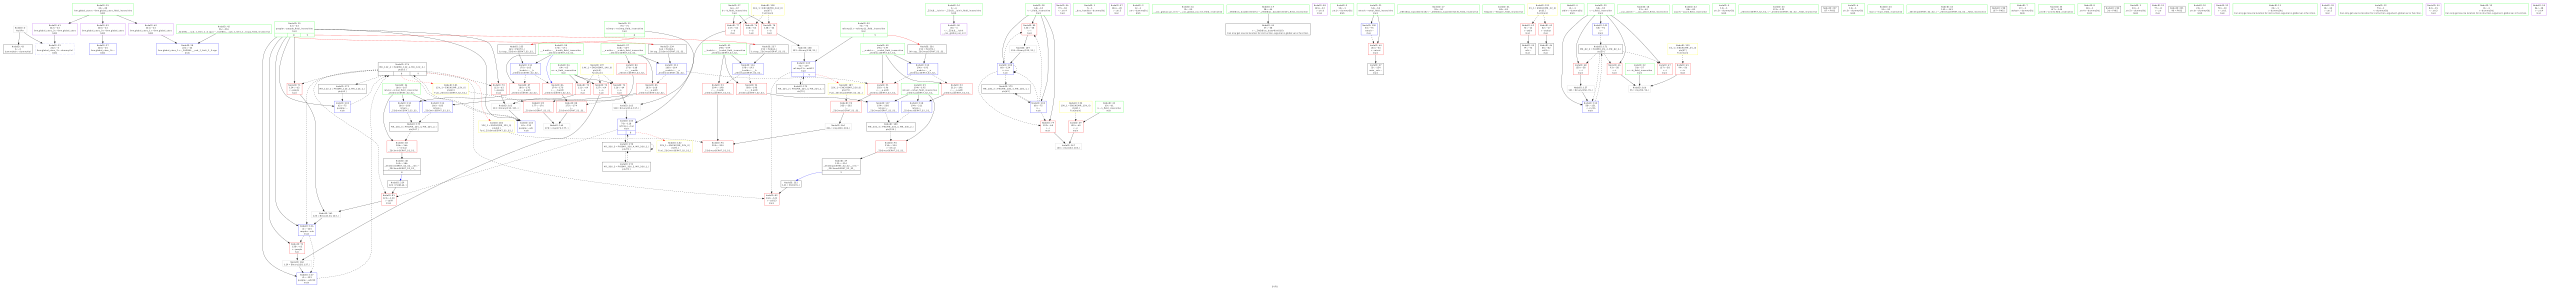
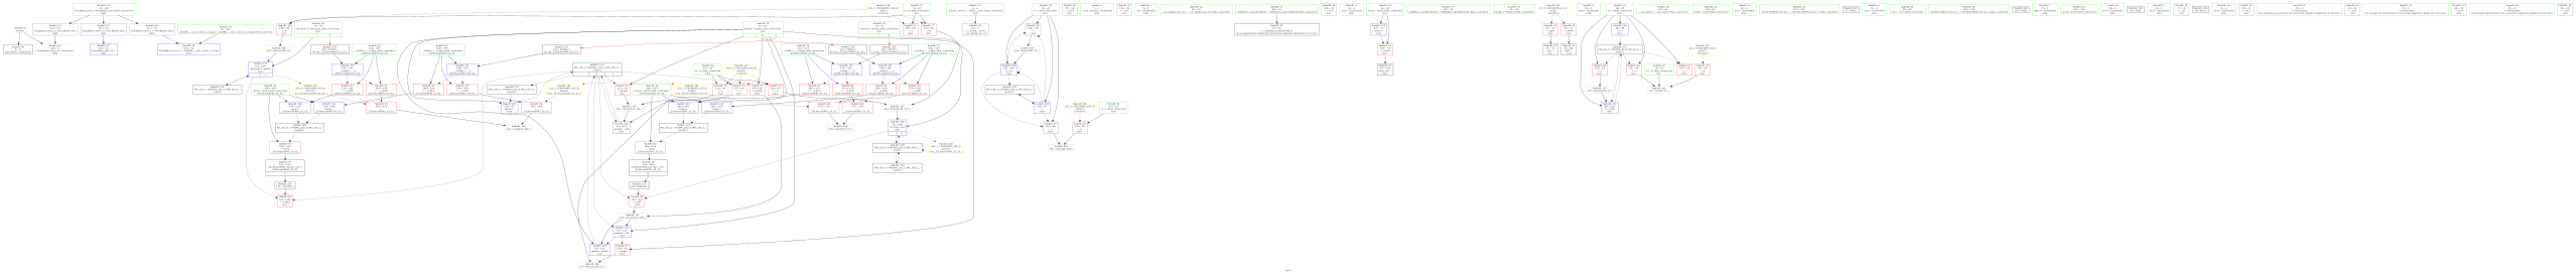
  digraph {
    fontname="IBM Plex Sans"
    label=SVFG
    node [color=green fontname="IBM Plex Sans" shape=record]
    edge [fontname="IBM Plex Sans" style=solid]
    n1 [color=grey label="{NodeID: 0\nNullPtr}"]
    n2 [color=black label="{NodeID: 43\n2\<--3\ndummyVal\<--dummyVal\n}"]
    n3 [color=blue label="{NodeID: 99\n222\<--3\nllvm.global_ctors_2\<--dummyVal\nGlob }" style=dotted]
    n4 [color=black label="{NodeID: 180\nMR_34V_3 = PHI(MR_34V_4, MR_34V_2, )\npts\{195 \}\n}"]
    n5 [color=red label="{NodeID: 90\n214\<--194\n\<--retval\n_ZSt3maxIiERKT_S2_S2_\n}"]
    n6 [color=black label="{NodeID: 49\n191\<--214\n_ZSt3maxIiERKT_S2_S2__ret\<--\n_ZSt3maxIiERKT_S2_S2_\n|{<s0>9}}"]
    n7 [color=black label="{NodeID: 232\n141 = PHI(191, )\n}"]
    n8 [color=blue label="{NodeID: 97\n220\<--25\nllvm.global_ctors_0\<--\nGlob }"]
    n9 [label="{NodeID: 14\n4\<--6\n_ZStL8__ioinit\<--_ZStL8__ioinit_field_insensitive\nGlob }"]
    n10 [color=purple label="{NodeID: 50\n35\<--4\n\<--_ZStL8__ioinit\n__cxx_global_var_init\n}"]
    n11 [color=blue label="{NodeID: 111\n168\<--164\n__a.addr\<--__a\n_ZSt3minIiERKT_S2_S2_\n}"]
    n12 [color=red label="{NodeID: 84\n176\<--168\n\<--__a.addr\n_ZSt3minIiERKT_S2_S2_\n}"]
    n13 [color=red label="{NodeID: 85\n183\<--168\n\<--__a.addr\n_ZSt3minIiERKT_S2_S2_\n}"]
    n14 [color=red label="{NodeID: 89\n177\<--176\n\<--\n_ZSt3minIiERKT_S2_S2_\n}"]
    n15 [color=blue label="{NodeID: 114\n166\<--183\nretval\<--\n_ZSt3minIiERKT_S2_S2_\n}"]
    n16 [color=red label="{NodeID: 88\n175\<--174\n\<--\n_ZSt3minIiERKT_S2_S2_\n}"]
    n17 [color=grey label="{NodeID: 165\n178 = cmp(175, 177, )\n}"]
    n18 [color=black label="{NodeID: 179\nMR_26V_3 = PHI(MR_26V_4, MR_26V_2, )\npts\{167 \}\n}"]
    n19 [label="{NodeID: 28\n68\<--69\ni\<--i_field_insensitive\nmain\n}"]
    n20 [color=red label="{NodeID: 79\n102\<--68\n\<--i\nmain\n}"]
    n21 [color=red label="{NodeID: 80\n133\<--68\n\<--i\nmain\n}"]
    n22 [color=blue label="{NodeID: 103\n68\<--75\ni\<--\nmain\n}"]
    n23 [color=blue label="{NodeID: 108\n68\<--134\ni\<--inc\nmain\n}"]
    n24 [color=grey label="{NodeID: 167\n104 = cmp(102, 103, )\n}"]
    n25 [color=grey label="{NodeID: 159\n134 = Binary(133, 91, )\n}"]
    n26 [color=black label="{NodeID: 173\nMR_18V_2 = PHI(MR_18V_4, MR_18V_1, )\npts\{69 \}\n}"]
    n27 [label="{NodeID: 42\n26\<--216\n_GLOBAL__sub_I_limli_1_0.cpp\<--_GLOBAL__sub_I_limli_1_0.cpp_field_insensitive\n}"]
    n28 [color=blue label="{NodeID: 98\n221\<--26\nllvm.global_ctors_1\<--_GLOBAL__sub_I_limli_1_0.cpp\nGlob }"]
    n29 [color=purple label="{NodeID: 56\n97\<--18\n\<--.str.4\nmain\n}"]
    n30 [color=black label="{NodeID: 236\n192 = PHI(72, )\n0th arg _ZSt3maxIiERKT_S2_S2_ }"]
    n31 [color=blue label="{NodeID: 115\n196\<--192\n__a.addr\<--__a\n_ZSt3maxIiERKT_S2_S2_\n}"]
    n32 [color=red label="{NodeID: 91\n202\<--196\n\<--__a.addr\n_ZSt3maxIiERKT_S2_S2_\n}"]
    n33 [color=red label="{NodeID: 92\n211\<--196\n\<--__a.addr\n_ZSt3maxIiERKT_S2_S2_\n}"]
    n34 [color=red label="{NodeID: 95\n203\<--202\n\<--\n_ZSt3maxIiERKT_S2_S2_\n}"]
    n35 [color=blue label="{NodeID: 118\n194\<--211\nretval\<--\n_ZSt3maxIiERKT_S2_S2_\n}"]
    n36 [color=red label="{NodeID: 70\n112\<--62\n\<--people\nmain\n}"]
    n37 [color=grey label="{NodeID: 162\n113 = Binary(112, 111, )\n}"]
    n38 [color=blue label="{NodeID: 104\n62\<--113\npeople\<--add\nmain\n}"]
    n39 [color=black label="{NodeID: 176\nMR_12V_4 = PHI(MR_12V_6, MR_12V_3, )\npts\{63 \}\n|{|<s7>8|<s8>9}}"]
    n40 [label="{NodeID: 1\n7\<--1\n__dso_handle\<--dummyObj\nGlob }"]
    n41 [color=yellow label="{NodeID: 181\n12V_1 = ENCHI(MR_12V_0)\npts\{63 \}\nFun[_ZSt3minIiERKT_S2_S2_]}" style=double]
    n42 [label="{NodeID: 15\n24\<--28\nllvm.global_ctors\<--llvm.global_ctors_field_insensitive\nGlob }"]
    n43 [color=purple label="{NodeID: 59\n220\<--24\nllvm.global_ctors_0\<--llvm.global_ctors\nGlob }"]
    n44 [color=purple label="{NodeID: 60\n221\<--24\nllvm.global_ctors_1\<--llvm.global_ctors\nGlob }"]
    n45 [color=purple label="{NodeID: 61\n222\<--24\nllvm.global_ctors_2\<--llvm.global_ctors\nGlob }"]
    n46 [color=yellow label="{NodeID: 195\n10V_1 = ENCHI(MR_10V_0)\npts\{61 \}\nFun[main]}" style=double]
    n47 [color=red label="{NodeID: 69\n103\<--60\n\<--n\nmain\n}"]
    n48 [color=blue label="{NodeID: 112\n170\<--165\n__b.addr\<--__b\n_ZSt3minIiERKT_S2_S2_\n}"]
    n49 [color=red label="{NodeID: 86\n174\<--170\n\<--__b.addr\n_ZSt3minIiERKT_S2_S2_\n}"]
    n50 [color=red label="{NodeID: 87\n180\<--170\n\<--__b.addr\n_ZSt3minIiERKT_S2_S2_\n}"]
    n51 [color=blue label="{NodeID: 113\n166\<--180\nretval\<--\n_ZSt3minIiERKT_S2_S2_\n}"]
    n52 [label="{NodeID: 29\n70\<--71\nref.tmp\<--ref.tmp_field_insensitive\nmain\n|{|<s1>8}}"]
    n53 [color=blue label="{NodeID: 105\n70\<--118\nref.tmp\<--mul\nmain\n|{|<s2>8}}"]
    n54 [color=black label="{NodeID: 235\n165 = PHI(70, )\n1st arg _ZSt3minIiERKT_S2_S2_ }"]
    n55 [color=yellow label="{NodeID: 182\n20V_1 = ENCHI(MR_20V_0)\npts\{71 \}\nFun[_ZSt3minIiERKT_S2_S2_]}" style=double]
    n56 [color=red label="{NodeID: 81\n123\<--120\n\<--call9\nmain\n}"]
    n57 [color=black label="{NodeID: 178\nMR_20V_3 = PHI(MR_20V_4, MR_20V_2, )\npts\{71 \}\n}"]
    n58 [color=grey label="{NodeID: 161\n125 = Binary(124, 123, )\n}"]
    n59 [color=black label="{NodeID: 174\nMR_20V_2 = PHI(MR_20V_3, MR_20V_1, )\npts\{71 \}\n}"]
    n60 [color=purple label="{NodeID: 57\n106\<--20\n\<--.str.5\nmain\n}"]
    n61 [color=black label="{NodeID: 237\n193 = PHI(62, )\n1st arg _ZSt3maxIiERKT_S2_S2_ }"]
    n62 [color=blue label="{NodeID: 116\n198\<--193\n__b.addr\<--__b\n_ZSt3maxIiERKT_S2_S2_\n}"]
    n63 [color=red label="{NodeID: 93\n204\<--198\n\<--__b.addr\n_ZSt3maxIiERKT_S2_S2_\n}"]
    n64 [color=red label="{NodeID: 94\n208\<--198\n\<--__b.addr\n_ZSt3maxIiERKT_S2_S2_\n}"]
    n65 [color=red label="{NodeID: 96\n205\<--204\n\<--\n_ZSt3maxIiERKT_S2_S2_\n}"]
    n66 [color=blue label="{NodeID: 117\n194\<--208\nretval\<--\n_ZSt3maxIiERKT_S2_S2_\n}"]
    n67 [color=red label="{NodeID: 71\n124\<--62\n\<--people\nmain\n}"]
    n68 [color=blue label="{NodeID: 106\n62\<--125\npeople\<--sub\nmain\n}"]
    n69 [color=red label="{NodeID: 72\n128\<--62\n\<--people\nmain\n}"]
    n70 [color=blue label="{NodeID: 107\n62\<--129\npeople\<--add10\nmain\n}"]
    n71 [color=red label="{NodeID: 83\n186\<--166\n\<--retval\n_ZSt3minIiERKT_S2_S2_\n}"]
    n72 [label="{NodeID: 2\n8\<--1\n.str\<--dummyObj\nGlob }"]
    n73 [label="{NodeID: 16\n29\<--30\n__cxx_global_var_init\<--__cxx_global_var_init_field_insensitive\n}"]
    n74 [color=black label="{NodeID: 48\n163\<--186\n_ZSt3minIiERKT_S2_S2__ret\<--\n_ZSt3minIiERKT_S2_S2_\n|{<s0>8}}"]
    n75 [label="{NodeID: 30\n72\<--73\nref.tmp11\<--ref.tmp11_field_insensitive\nmain\n|{|<s1>9}}"]
    n76 [color=blue label="{NodeID: 109\n72\<--139\nref.tmp11\<--add12\nmain\n|{|<s2>9}}"]
    n77 [color=yellow label="{NodeID: 187\n22V_1 = ENCHI(MR_22V_0)\npts\{73 \}\nFun[_ZSt3maxIiERKT_S2_S2_]}" style=double]
    n78 [color=black label="{NodeID: 175\nMR_22V_2 = PHI(MR_22V_3, MR_22V_1, )\npts\{73 \}\n}"]
    n79 [color=red label="{NodeID: 82\n144\<--141\n\<--call13\nmain\n}"]
    n80 [color=black label="{NodeID: 44\n37\<--38\n\<--_ZNSt8ios_base4InitD1Ev\nCan only get source location for instruction, argument, global var or function.}"]
    n81 [color=purple label="{NodeID: 58\n145\<--22\n\<--.str.6\nmain\n}"]
    n82 [color=grey label="{NodeID: 160\n129 = Binary(128, 127, )\n}"]
    n83 [label="{NodeID: 3\n10\<--1\n.str.1\<--dummyObj\nGlob }"]
    n84 [color=blue label="{NodeID: 100\n54\<--75\nretval\<--\nmain\n}"]
    n85 [color=red label="{NodeID: 64\n154\<--54\n\<--retval\nmain\n}"]
    n86 [color=black label="{NodeID: 47\n53\<--154\nmain_ret\<--\nmain\n}"]
    n87 [label="{NodeID: 17\n33\<--34\n_ZNSt8ios_base4InitC1Ev\<--_ZNSt8ios_base4InitC1Ev_field_insensitive\n}"]
    n88 [color=yellow label="{NodeID: 197\n14V_1 = ENCHI(MR_14V_0)\npts\{65 \}\nFun[main]}" style=double]
    n89 [color=red label="{NodeID: 73\n111\<--64\n\<--a\nmain\n}"]
    n90 [color=red label="{NodeID: 74\n116\<--64\n\<--a\nmain\n}"]
    n91 [color=red label="{NodeID: 75\n127\<--64\n\<--a\nmain\n}"]
    n92 [color=grey label="{NodeID: 163\n118 = Binary(116, 117, )\n}"]
    n93 [label="{NodeID: 31\n80\<--81\nfreopen\<--freopen_field_insensitive\n}"]
    n94 [color=black label="{NodeID: 45\n79\<--76\ncall\<--\nmain\n}"]
    n95 [label="{NodeID: 4\n12\<--1\nstdin\<--dummyObj\nGlob }"]
    n96 [color=blue label="{NodeID: 101\n58\<--91\nt\<--\nmain\n}"]
    n97 [color=black label="{NodeID: 171\nMR_8V_3 = PHI(MR_8V_4, MR_8V_2, )\npts\{59 \}\n}"]
    n98 [color=blue label="{NodeID: 110\n58\<--151\nt\<--inc16\nmain\n}"]
    n99 [color=red label="{NodeID: 66\n93\<--58\n\<--t\nmain\n}"]
    n100 [color=red label="{NodeID: 67\n137\<--58\n\<--t\nmain\n}"]
    n101 [color=red label="{NodeID: 68\n150\<--58\n\<--t\nmain\n}"]
    n102 [color=grey label="{NodeID: 166\n95 = cmp(93, 94, )\n}"]
    n103 [color=grey label="{NodeID: 157\n151 = Binary(150, 91, )\n}"]
    n104 [label="{NodeID: 18\n39\<--40\n__cxa_atexit\<--__cxa_atexit_field_insensitive\n}"]
    n105 [color=yellow label="{NodeID: 198\n16V_1 = ENCHI(MR_16V_0)\npts\{67 \}\nFun[main]}" style=double]
    n106 [color=red label="{NodeID: 76\n108\<--66\n\<--b\nmain\n}"]
    n107 [color=red label="{NodeID: 77\n117\<--66\n\<--b\nmain\n}"]
    n108 [color=red label="{NodeID: 78\n138\<--66\n\<--b\nmain\n}"]
    n109 [color=grey label="{NodeID: 158\n139 = Binary(138, 91, )\n}"]
    n110 [color=grey label="{NodeID: 164\n206 = cmp(203, 205, )\n}"]
    n111 [label="{NodeID: 32\n88\<--89\nscanf\<--scanf_field_insensitive\n}"]
    n112 [color=black label="{NodeID: 46\n85\<--82\ncall1\<--\nmain\n}"]
    n113 [label="{NodeID: 5\n13\<--1\n.str.2\<--dummyObj\nGlob }"]
    n114 [color=blue label="{NodeID: 102\n62\<--75\npeople\<--\nmain\n}"]
    n115 [color=black label="{NodeID: 172\nMR_12V_2 = PHI(MR_12V_4, MR_12V_1, )\npts\{63 \}\n}"]
    n116 [color=yellow label="{NodeID: 186\n12V_1 = ENCHI(MR_12V_0)\npts\{63 \}\nFun[_ZSt3maxIiERKT_S2_S2_]}" style=double]
    n117 [label="{NodeID: 19\n38\<--44\n_ZNSt8ios_base4InitD1Ev\<--_ZNSt8ios_base4InitD1Ev_field_insensitive\n}"]
    n118 [label="{NodeID: 33\n121\<--122\n_ZSt3minIiERKT_S2_S2_\<--_ZSt3minIiERKT_S2_S2__field_insensitive\n}"]
    n119 [color=black label="{NodeID: 227\n87 = PHI()\n}"]
    n120 [label="{NodeID: 6\n15\<--1\n.str.3\<--dummyObj\nGlob }"]
    n121 [label="{NodeID: 20\n51\<--52\nmain\<--main_field_insensitive\n}"]
    n122 [label="{NodeID: 34\n142\<--143\n_ZSt3maxIiERKT_S2_S2_\<--_ZSt3maxIiERKT_S2_S2__field_insensitive\n}"]
    n123 [color=black label="{NodeID: 229\n120 = PHI(163, )\n}"]
    n124 [color=black label="{NodeID: 228\n107 = PHI()\n}"]
    n125 [color=red label="{NodeID: 62\n76\<--12\n\<--stdin\nmain\n}"]
    n126 [label="{NodeID: 7\n17\<--1\nstdout\<--dummyObj\nGlob }"]
    n127 [label="{NodeID: 21\n54\<--55\nretval\<--retval_field_insensitive\nmain\n}"]
    n128 [label="{NodeID: 35\n147\<--148\nprintf\<--printf_field_insensitive\n}"]
    n129 [color=red label="{NodeID: 63\n82\<--17\n\<--stdout\nmain\n}"]
    n130 [label="{NodeID: 8\n18\<--1\n.str.4\<--dummyObj\nGlob }"]
    n131 [label="{NodeID: 22\n56\<--57\ntc\<--tc_field_insensitive\nmain\n}"]
    n132 [color=red label="{NodeID: 65\n94\<--56\n\<--tc\nmain\n}"]
    n133 [label="{NodeID: 36\n166\<--167\nretval\<--retval_field_insensitive\n_ZSt3minIiERKT_S2_S2_\n}"]
    n134 [color=black label="{NodeID: 230\n36 = PHI()\n}"]
    n135 [label="{NodeID: 9\n20\<--1\n.str.5\<--dummyObj\nGlob }"]
    n136 [label="{NodeID: 23\n58\<--59\nt\<--t_field_insensitive\nmain\n}"]
    n137 [label="{NodeID: 37\n168\<--169\n__a.addr\<--__a.addr_field_insensitive\n_ZSt3minIiERKT_S2_S2_\n}"]
    n138 [color=purple label="{NodeID: 51\n77\<--8\n\<--.str\nmain\n}"]
    n139 [color=black label="{NodeID: 231\n98 = PHI()\n}"]
    n140 [label="{NodeID: 10\n22\<--1\n.str.6\<--dummyObj\nGlob }"]
    n141 [label="{NodeID: 24\n60\<--61\nn\<--n_field_insensitive\nmain\n}"]
    n142 [label="{NodeID: 38\n170\<--171\n__b.addr\<--__b.addr_field_insensitive\n_ZSt3minIiERKT_S2_S2_\n}"]
    n143 [color=purple label="{NodeID: 52\n78\<--10\n\<--.str.1\nmain\n}"]
    n144 [label="{NodeID: 11\n25\<--1\n\<--dummyObj\nCan only get source location for instruction, argument, global var or function.}"]
    n145 [color=yellow label="{NodeID: 191\n2V_1 = ENCHI(MR_2V_0)\npts\{1 \}\nFun[main]}" style=double]
    n146 [label="{NodeID: 25\n62\<--63\npeople\<--people_field_insensitive\nmain\n|{|<s7>8|<s8>9}}"]
    n147 [color=black label="{NodeID: 234\n164 = PHI(62, )\n0th arg _ZSt3minIiERKT_S2_S2_ }"]
    n148 [label="{NodeID: 39\n194\<--195\nretval\<--retval_field_insensitive\n_ZSt3maxIiERKT_S2_S2_\n}"]
    n149 [color=purple label="{NodeID: 53\n83\<--13\n\<--.str.2\nmain\n}"]
    n150 [label="{NodeID: 12\n75\<--1\n\<--dummyObj\nCan only get source location for instruction, argument, global var or function.}"]
    n151 [label="{NodeID: 26\n64\<--65\na\<--a_field_insensitive\nmain\n}"]
    n152 [label="{NodeID: 40\n196\<--197\n__a.addr\<--__a.addr_field_insensitive\n_ZSt3maxIiERKT_S2_S2_\n}"]
    n153 [color=purple label="{NodeID: 54\n84\<--15\n\<--.str.3\nmain\n}"]
    n154 [label="{NodeID: 13\n91\<--1\n\<--dummyObj\nCan only get source location for instruction, argument, global var or function.}"]
    n155 [color=yellow label="{NodeID: 193\n6V_1 = ENCHI(MR_6V_0)\npts\{57 \}\nFun[main]}" style=double]
    n156 [label="{NodeID: 27\n66\<--67\nb\<--b_field_insensitive\nmain\n}"]
    n157 [label="{NodeID: 41\n198\<--199\n__b.addr\<--__b.addr_field_insensitive\n_ZSt3maxIiERKT_S2_S2_\n}"]
    n158 [color=purple label="{NodeID: 55\n86\<--18\n\<--.str.4\nmain\n}"]
    n1 -> n2
    n1 -> n3
    n4 -> n5 [style=dashed]
    n5 -> n6
    n6 -> n7 [color=blue tailport=s0]
    n7 -> n79
    n9 -> n10
-   n11 -> n32 [style=dashed]
+   n11 -> n12 [style=dashed]
    n11 -> n13 [style=dashed]
    n12 -> n14
    n13 -> n15
    n13 -> n16 [style=dashed]
    n14 -> n17
    n15 -> n18 [style=dashed]
    n16 -> n17
    n18 -> n71 [style=dashed]
    n19 -> n20
    n19 -> n21
    n19 -> n22
    n19 -> n23
    n20 -> n24
    n21 -> n25
    n22 -> n20 [style=dashed]
    n22 -> n21 [style=dashed]
    n22 -> n23 [style=dashed]
    n22 -> n26 [style=dashed]
    n23 -> n20 [style=dashed]
    n23 -> n21 [style=dashed]
    n23 -> n23 [style=dashed]
    n23 -> n26 [style=dashed]
    n25 -> n23
    n26 -> n22 [style=dashed]
    n27 -> n28
    n30 -> n31
    n31 -> n32 [style=dashed]
    n31 -> n33 [style=dashed]
    n32 -> n34
    n33 -> n35
    n34 -> n110
    n35 -> n4 [style=dashed]
    n36 -> n37
    n37 -> n38
    n38 -> n39 [style=dashed]
    n39 -> n36 [style=dashed]
    n39 -> n38 [style=dashed]
    n39 -> n41 [color=red style=dashed tailport=s7]
    n39 -> n56 [style=dashed]
    n39 -> n67 [style=dashed]
    n39 -> n68 [style=dashed]
    n39 -> n79 [style=dashed]
    n39 -> n115 [style=dashed]
    n39 -> n116 [color=red style=dashed tailport=s8]
    n41 -> n14 [style=dashed]
    n42 -> n43
    n42 -> n44
    n42 -> n45
    n43 -> n8
    n44 -> n28
    n45 -> n3
    n46 -> n47 [style=dashed]
    n47 -> n24
    n48 -> n49 [style=dashed]
    n48 -> n50 [style=dashed]
    n49 -> n16
    n50 -> n51
    n51 -> n18 [style=dashed]
    n52 -> n53
    n52 -> n54 [color=red tailport=s1]
    n53 -> n55 [color=red style=dashed tailport=s2]
    n53 -> n56 [style=dashed]
    n53 -> n57 [style=dashed]
    n54 -> n48
    n56 -> n58
    n57 -> n53 [style=dashed]
    n57 -> n57 [style=dashed]
    n57 -> n59 [style=dashed]
    n58 -> n68
    n59 -> n57 [style=dashed]
    n61 -> n62
    n62 -> n63 [style=dashed]
    n62 -> n64 [style=dashed]
    n63 -> n65
    n64 -> n66
-   n110 -> n65
+   n65 -> n110
    n66 -> n4 [style=dashed]
    n67 -> n58
    n68 -> n69 [style=dashed]
    n68 -> n70 [style=dashed]
    n69 -> n82
    n70 -> n39 [style=dashed]
    n71 -> n74
    n74 -> n123 [color=blue tailport=s0]
    n75 -> n30 [color=red tailport=s1]
    n75 -> n76
    n76 -> n77 [color=red style=dashed tailport=s2]
    n76 -> n78 [style=dashed]
    n76 -> n79 [style=dashed]
    n77 -> n34 [style=dashed]
    n78 -> n76 [style=dashed]
-   n82 -> n70
+   n58 -> n70
    n84 -> n85 [style=dashed]
    n85 -> n86
    n88 -> n89 [style=dashed]
    n88 -> n90 [style=dashed]
    n88 -> n91 [style=dashed]
    n89 -> n37
    n90 -> n92
    n91 -> n82
    n92 -> n53
    n96 -> n97 [style=dashed]
    n97 -> n98 [style=dashed]
    n97 -> n99 [style=dashed]
    n97 -> n100 [style=dashed]
    n97 -> n101 [style=dashed]
    n98 -> n97 [style=dashed]
    n99 -> n102
    n101 -> n103
    n103 -> n98
    n105 -> n106 [style=dashed]
    n105 -> n107 [style=dashed]
    n105 -> n108 [style=dashed]
    n107 -> n92
    n108 -> n109
    n109 -> n76
    n114 -> n39 [style=dashed]
    n115 -> n114 [style=dashed]
    n116 -> n65 [style=dashed]
    n117 -> n80
    n123 -> n56
    n125 -> n94
    n127 -> n84
    n127 -> n85
    n129 -> n112
    n131 -> n102
    n132 -> n102
    n133 -> n15
    n133 -> n51
    n133 -> n71
    n136 -> n96
    n136 -> n98
    n136 -> n99
    n136 -> n100
    n136 -> n101
    n137 -> n11
    n137 -> n12
    n137 -> n13
    n141 -> n47
    n142 -> n48
    n142 -> n49 [color=blue]
    n142 -> n50
    n145 -> n125 [style=dashed]
    n145 -> n129 [style=dashed]
    n146 -> n36
    n146 -> n38
    n146 -> n61 [color=red tailport=s8]
    n146 -> n67
    n146 -> n68
    n146 -> n69
    n146 -> n70
    n146 -> n114
    n146 -> n147 [color=red tailport=s7]
    n147 -> n11
    n148 -> n5
    n148 -> n35
    n148 -> n66
    n151 -> n89
    n151 -> n90
    n151 -> n91
    n152 -> n31
    n152 -> n32
    n152 -> n33
    n155 -> n132 [style=dashed]
    n156 -> n106
    n156 -> n107
    n156 -> n108
    n157 -> n62
    n157 -> n63
    n157 -> n64
  }
